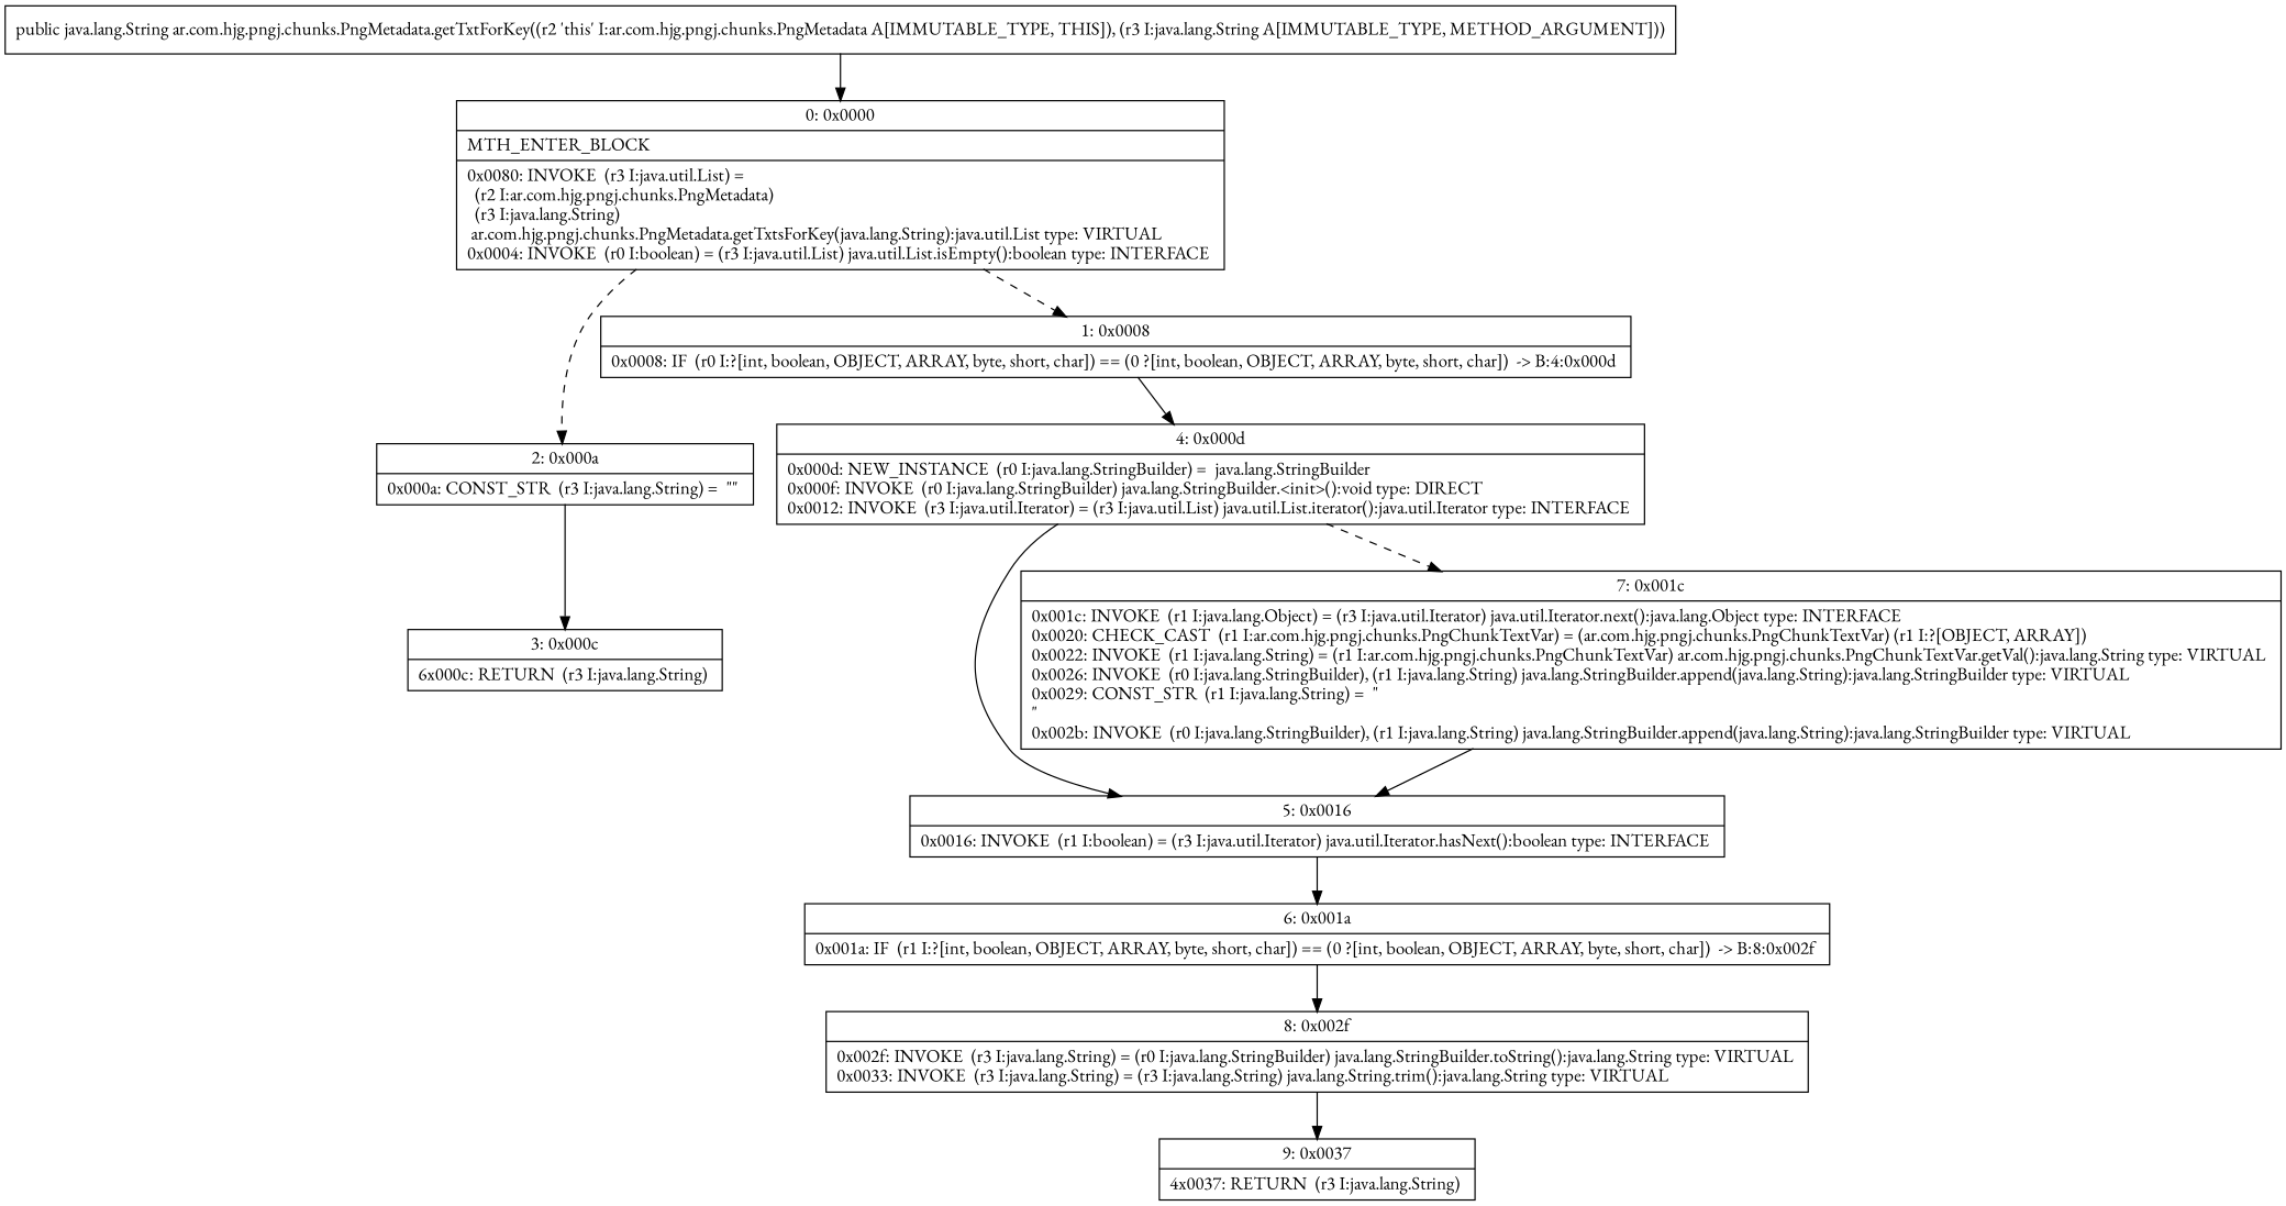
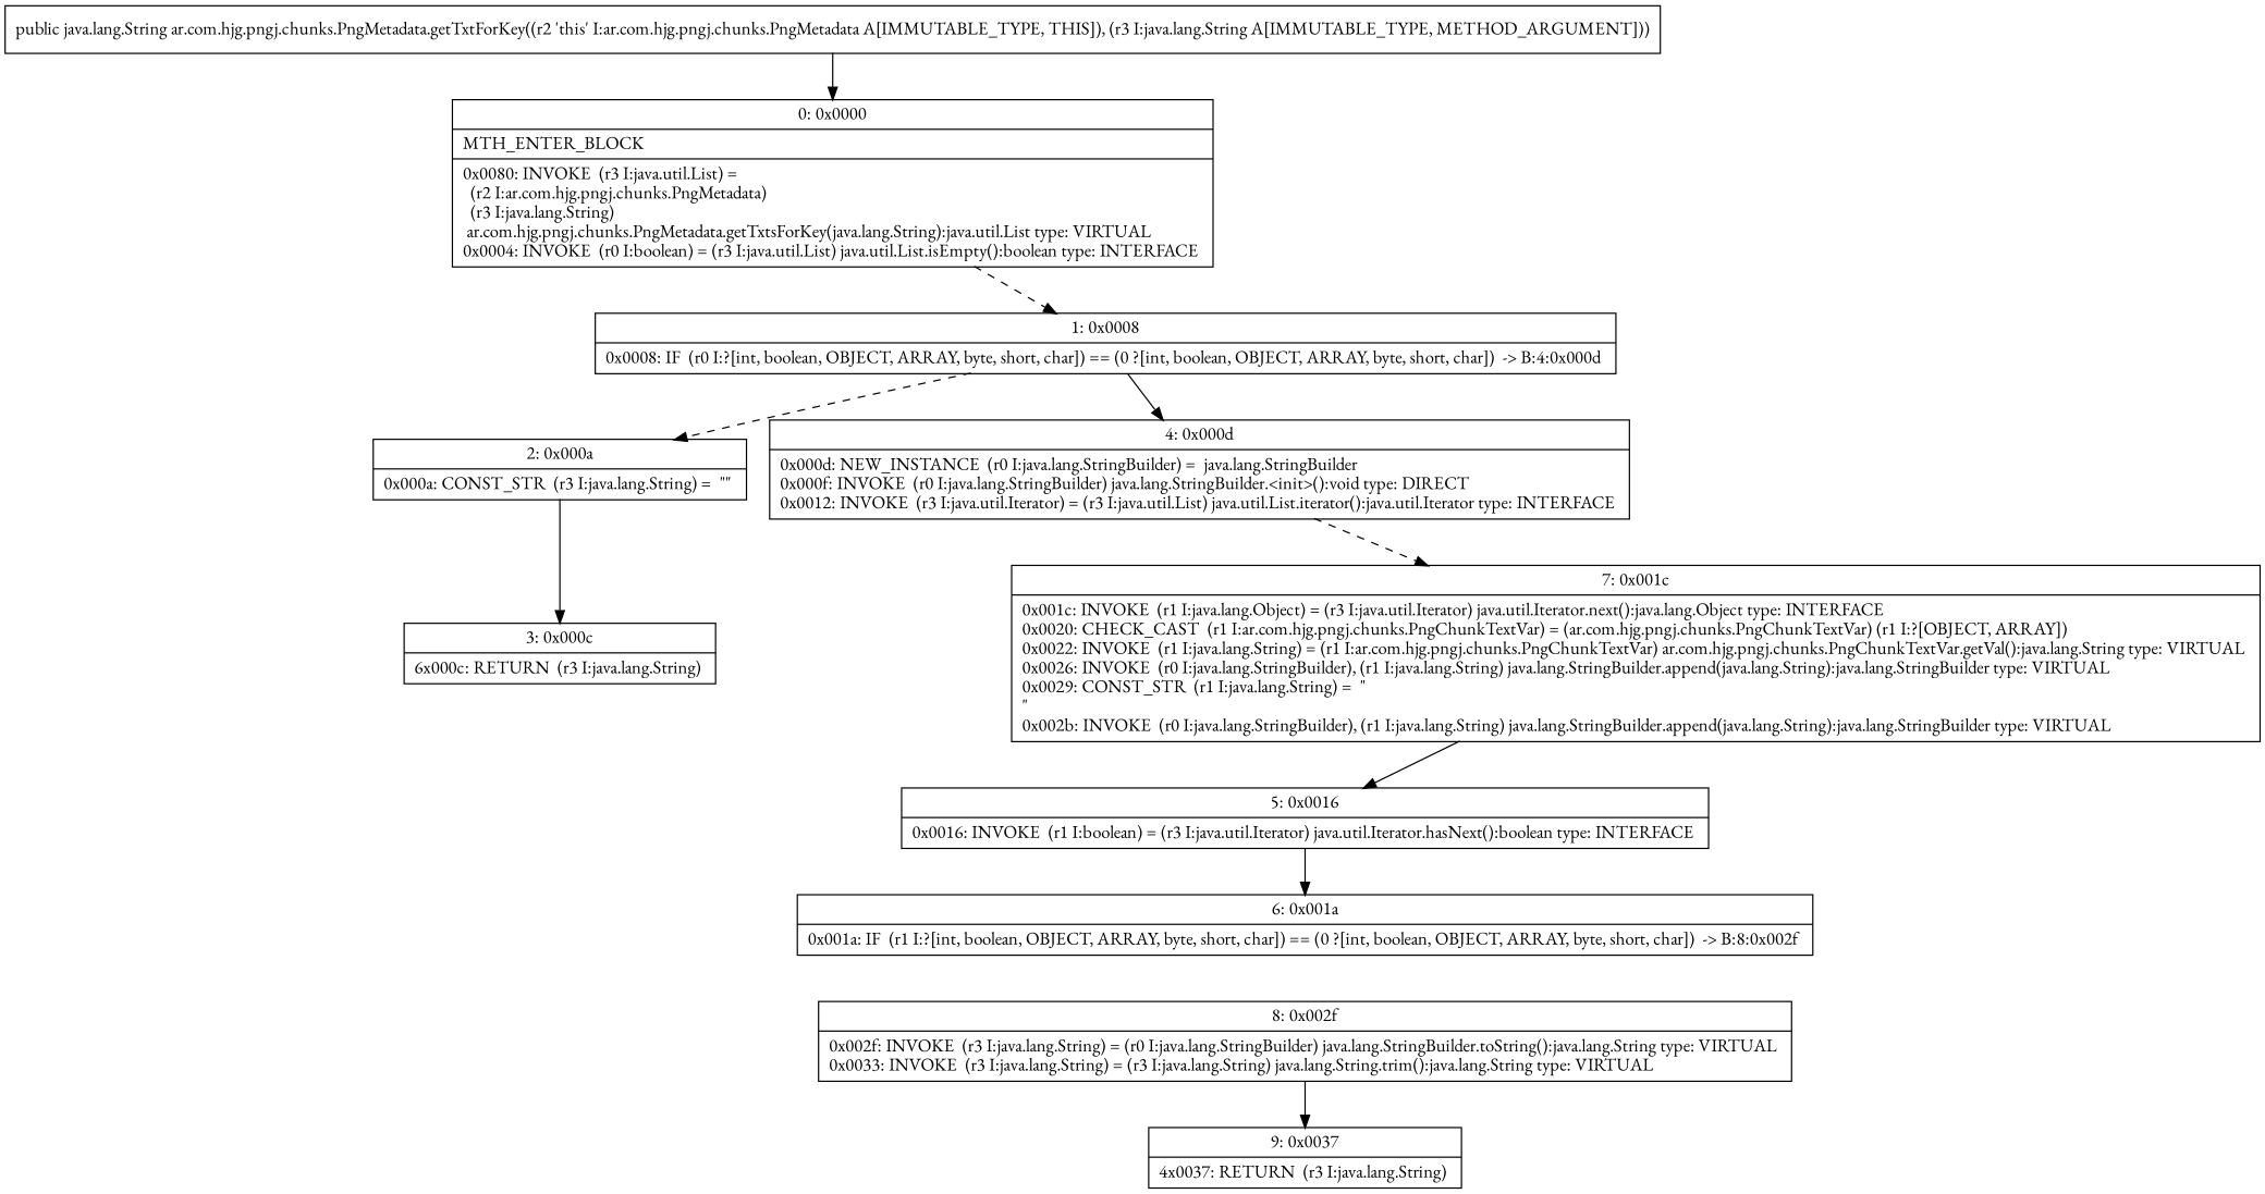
  digraph {
    fontname="EB Garamond"
    node [fontname="EB Garamond" shape=record]
    edge [fontname="EB Garamond"]
    n1 [label="{0\:\ 0x0000|MTH_ENTER_BLOCK\l|0x0080: INVOKE  (r3 I:java.util.List) = \l  (r2 I:ar.com.hjg.pngj.chunks.PngMetadata)\l  (r3 I:java.lang.String)\l ar.com.hjg.pngj.chunks.PngMetadata.getTxtsForKey(java.lang.String):java.util.List type: VIRTUAL \l0x0004: INVOKE  (r0 I:boolean) = (r3 I:java.util.List) java.util.List.isEmpty():boolean type: INTERFACE \l}"]
    n2 [label="{1\:\ 0x0008|0x0008: IF  (r0 I:?[int, boolean, OBJECT, ARRAY, byte, short, char]) == (0 ?[int, boolean, OBJECT, ARRAY, byte, short, char])  \-\> B:4:0x000d \l}"]
    n3 [label="{2\:\ 0x000a|0x000a: CONST_STR  (r3 I:java.lang.String) =  \"\" \l}"]
    n4 [label="{4\:\ 0x000d|0x000d: NEW_INSTANCE  (r0 I:java.lang.StringBuilder) =  java.lang.StringBuilder \l0x000f: INVOKE  (r0 I:java.lang.StringBuilder) java.lang.StringBuilder.\<init\>():void type: DIRECT \l0x0012: INVOKE  (r3 I:java.util.Iterator) = (r3 I:java.util.List) java.util.List.iterator():java.util.Iterator type: INTERFACE \l}"]
    n5 [label="{3\:\ 0x000c|6x000c: RETURN  (r3 I:java.lang.String) \l}"]
    n6 [label="{5\:\ 0x0016|0x0016: INVOKE  (r1 I:boolean) = (r3 I:java.util.Iterator) java.util.Iterator.hasNext():boolean type: INTERFACE \l}"]
    n7 [label="{7\:\ 0x001c|0x001c: INVOKE  (r1 I:java.lang.Object) = (r3 I:java.util.Iterator) java.util.Iterator.next():java.lang.Object type: INTERFACE \l0x0020: CHECK_CAST  (r1 I:ar.com.hjg.pngj.chunks.PngChunkTextVar) = (ar.com.hjg.pngj.chunks.PngChunkTextVar) (r1 I:?[OBJECT, ARRAY]) \l0x0022: INVOKE  (r1 I:java.lang.String) = (r1 I:ar.com.hjg.pngj.chunks.PngChunkTextVar) ar.com.hjg.pngj.chunks.PngChunkTextVar.getVal():java.lang.String type: VIRTUAL \l0x0026: INVOKE  (r0 I:java.lang.StringBuilder), (r1 I:java.lang.String) java.lang.StringBuilder.append(java.lang.String):java.lang.StringBuilder type: VIRTUAL \l0x0029: CONST_STR  (r1 I:java.lang.String) =  \"\l\" \l0x002b: INVOKE  (r0 I:java.lang.StringBuilder), (r1 I:java.lang.String) java.lang.StringBuilder.append(java.lang.String):java.lang.StringBuilder type: VIRTUAL \l}"]
    n8 [label="{6\:\ 0x001a|0x001a: IF  (r1 I:?[int, boolean, OBJECT, ARRAY, byte, short, char]) == (0 ?[int, boolean, OBJECT, ARRAY, byte, short, char])  \-\> B:8:0x002f \l}"]
    n9 [label="{8\:\ 0x002f|0x002f: INVOKE  (r3 I:java.lang.String) = (r0 I:java.lang.StringBuilder) java.lang.StringBuilder.toString():java.lang.String type: VIRTUAL \l0x0033: INVOKE  (r3 I:java.lang.String) = (r3 I:java.lang.String) java.lang.String.trim():java.lang.String type: VIRTUAL \l}"]
    n10 [label="{9\:\ 0x0037|4x0037: RETURN  (r3 I:java.lang.String) \l}"]
    n11 [label="{public java.lang.String ar.com.hjg.pngj.chunks.PngMetadata.getTxtForKey((r2 'this' I:ar.com.hjg.pngj.chunks.PngMetadata A[IMMUTABLE_TYPE, THIS]), (r3 I:java.lang.String A[IMMUTABLE_TYPE, METHOD_ARGUMENT])) }"]
    n1 -> n2 [style=dashed]
-   n1 -> n3 [style=dashed]
+   n2 -> n3 [style=dashed]
    n2 -> n4
    n3 -> n5
-   n4 -> n6
    n4 -> n7 [style=dashed]
    n6 -> n8
    n7 -> n6
-   n8 -> n9
    n9 -> n10
    n11 -> n1
  }
